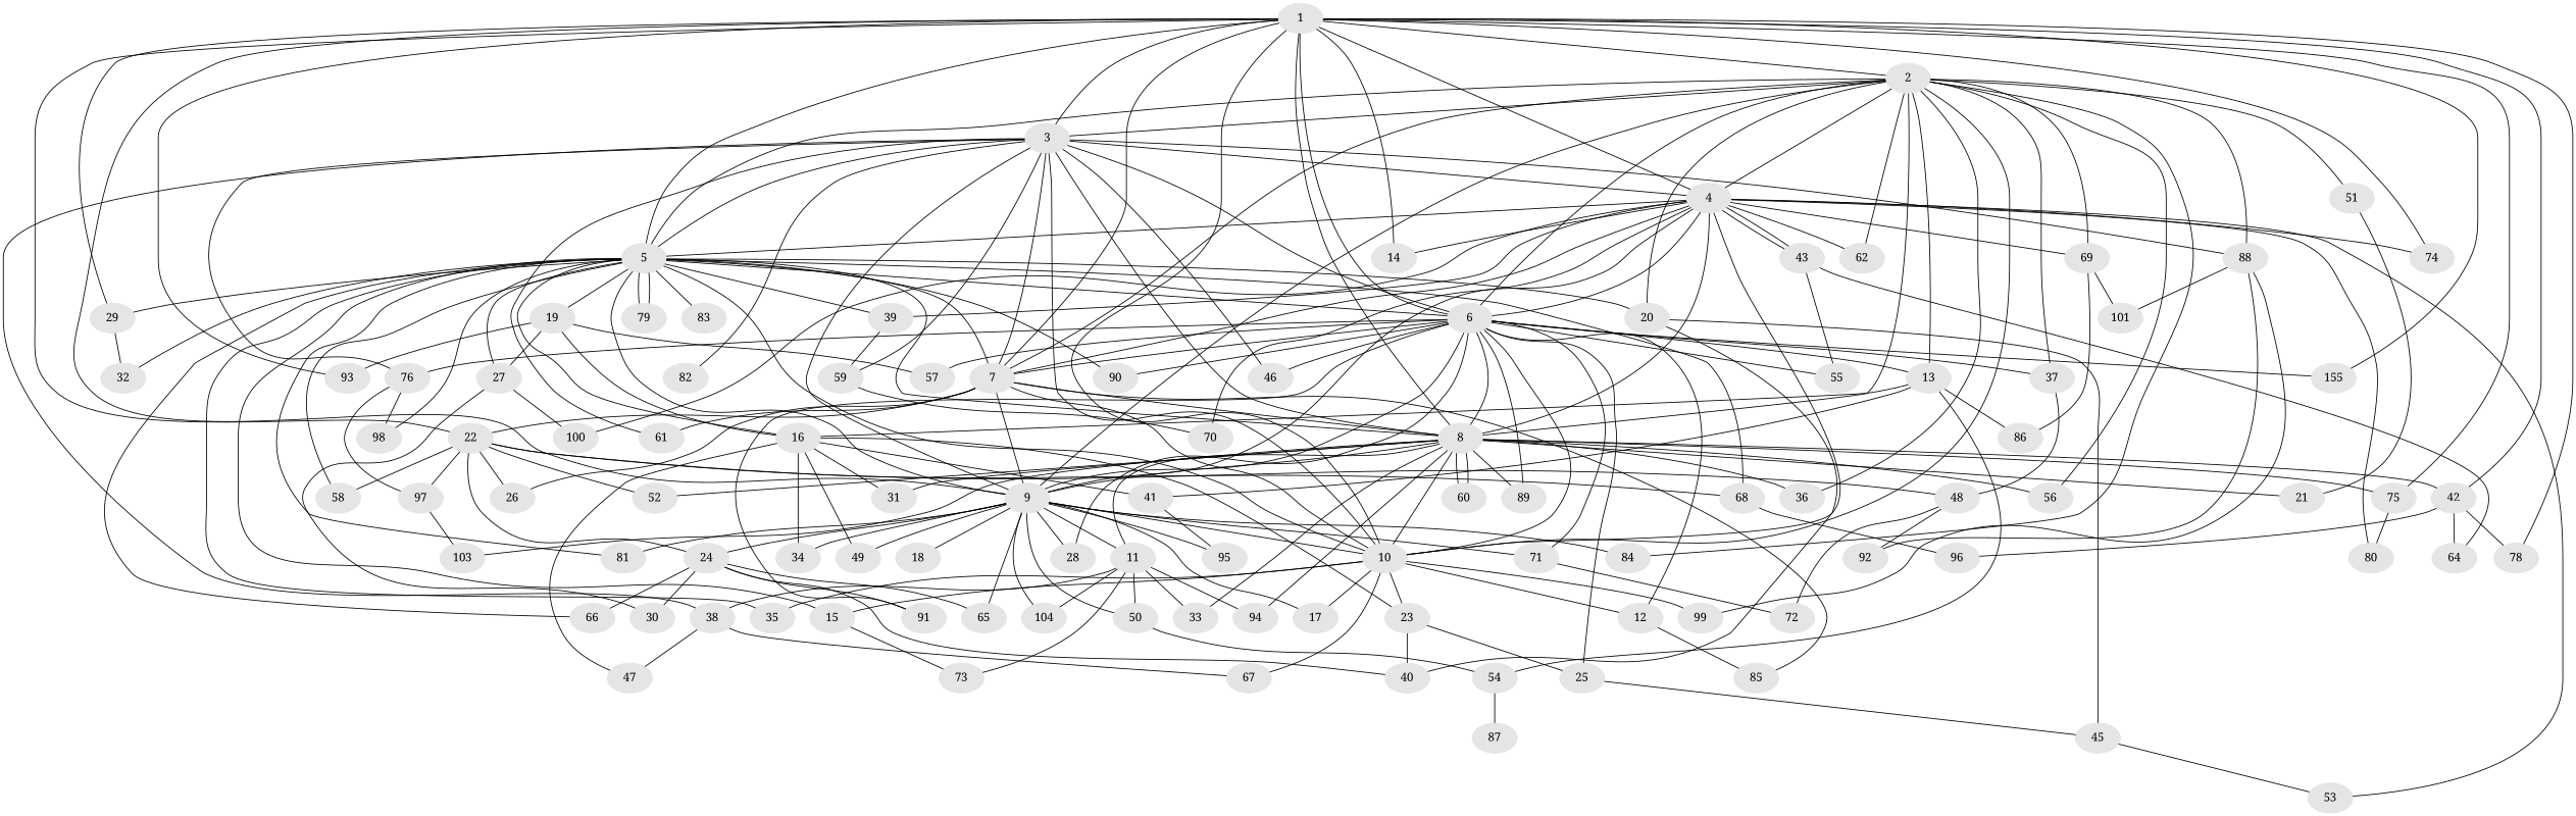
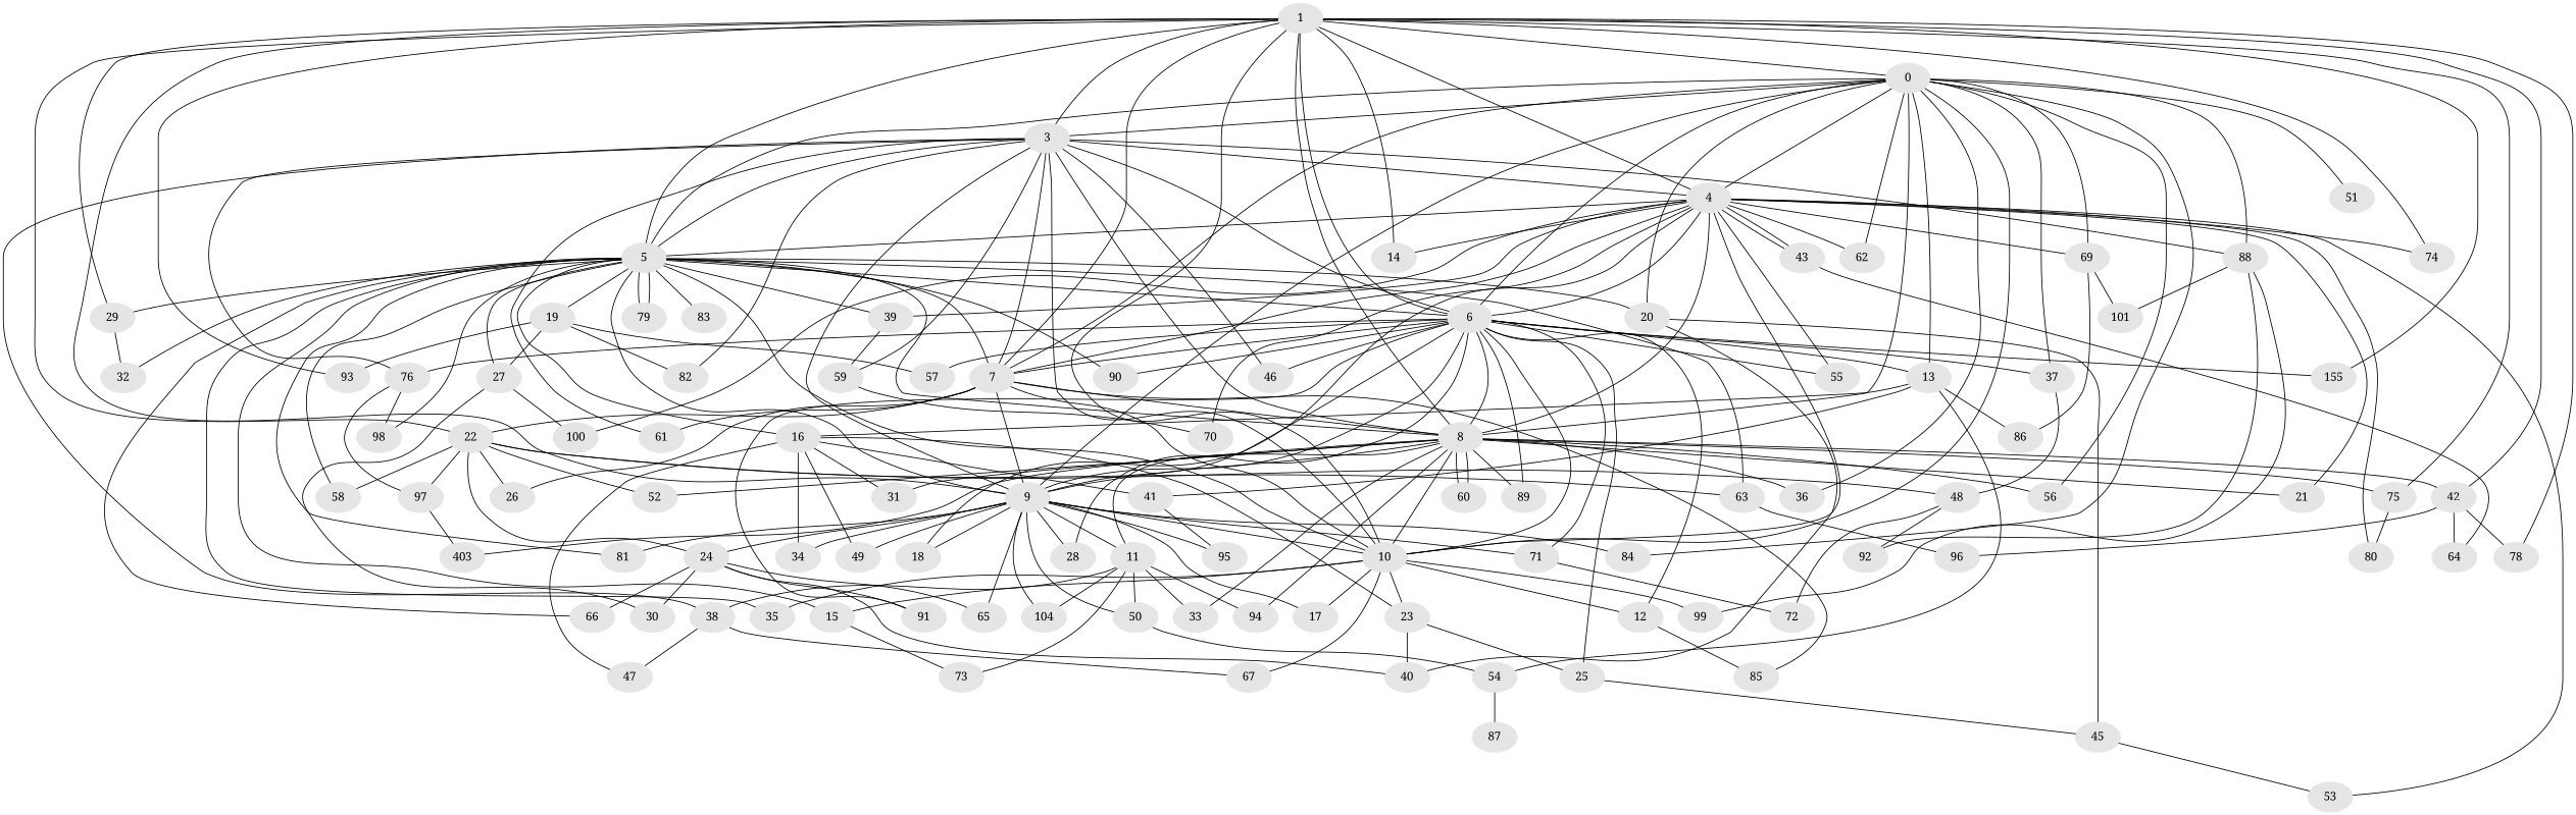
  graph {
    fontname="Noto Serif"
    node [color=gray90 fontname="Noto Serif" style=filled]
    edge [fontname="Noto Serif"]
    1
-   2
+   2 [label=0]
    3
    4
    5
    6
    7
    8
    9
    10
    14
    22
    29
    42
    74
    75
    78
    93
    n19 [label=155]
    13
    20
    36
    37
    51
    56
    62
    69
    84
    88
    38
    46
    59
    61
    76
    82
    21
    39
    43
    53
    55
    70
    80
    100
    19
    15
    16
    27
    32
    35
    58
    66
-   68
+   68 [label=63]
    79
    81
    83
    90
    98
    12
    18
    25
    28
    57
    71
    89
    91
    26
    85
    11
    31
    33
    52
    60
    94
-   103
+   103 [label=403]
    17
    24
    34
    49
    50
    65
    95
    104
    23
    67
    99
    48
    97
    64
    96
    41
    54
    86
    40
    45
    101
    92
    47
    73
    30
    72
    87
    1 -- 2
    1 -- 3
    1 -- 4
    1 -- 5
    1 -- 6
    1 -- 7
    1 -- 8
    1 -- 9
    1 -- 10
    1 -- 14
    1 -- 22
    1 -- 29
    1 -- 42
    1 -- 74
    1 -- 75
    1 -- 78
    1 -- 93
    1 -- n19
    2 -- 3
    2 -- 4
    2 -- 5
    2 -- 6
    2 -- 7
    2 -- 8
    2 -- 9
    2 -- 10
    2 -- 13
    2 -- 20
    2 -- 36
    2 -- 37
    2 -- 51
    2 -- 56
    2 -- 62
    2 -- 69
    2 -- 84
    2 -- 88
    3 -- 4
    3 -- 5
    3 -- 6
    3 -- 7
    3 -- 8
    3 -- 9
    3 -- 10
    3 -- 88
    3 -- 38
    3 -- 46
    3 -- 59
    3 -- 61
    3 -- 76
    3 -- 82
    4 -- 5
    4 -- 6
    4 -- 7
    4 -- 8
    4 -- 9
    4 -- 10
    4 -- 14
    4 -- 74
    4 -- 62
    4 -- 69
-   51 -- 21
+   4 -- 21
    4 -- 39
    4 -- 43
    4 -- 43
    4 -- 53
-   43 -- 55
+   4 -- 55
    4 -- 70
    4 -- 80
    4 -- 100
    5 -- 6
    5 -- 7
    5 -- 8
    5 -- 9
    5 -- 10
    5 -- 29
    5 -- 20
    5 -- 39
    5 -- 19
    5 -- 15
    5 -- 16
    5 -- 27
    5 -- 32
    5 -- 35
    5 -- 58
    5 -- 66
    5 -- 68
    5 -- 79
    5 -- 79
    5 -- 81
    5 -- 83
    5 -- 90
    5 -- 98
    6 -- 7
    6 -- 8
    6 -- 9
    6 -- 10
    6 -- n19
    6 -- 13
    6 -- 37
    6 -- 46
    6 -- 76
    6 -- 55
    6 -- 90
    6 -- 12
+   6 -- 18
    6 -- 25
    6 -- 28
    6 -- 57
    6 -- 71
    6 -- 89
    6 -- 91
    7 -- 8
    7 -- 9
    7 -- 10
    7 -- 22
    7 -- 61
    7 -- 26
    7 -- 85
    8 -- 9
    8 -- 10
    8 -- 42
    8 -- 75
    8 -- 36
    8 -- 56
    8 -- 21
    8 -- 89
    8 -- 11
    8 -- 31
    8 -- 33
    8 -- 52
    8 -- 60
    8 -- 60
    8 -- 94
    8 -- 103
    9 -- 10
    9 -- 84
    9 -- 81
    9 -- 18
    9 -- 28
    9 -- 71
    9 -- 11
    9 -- 17
    9 -- 24
    9 -- 34
    9 -- 49
    9 -- 50
    9 -- 65
    9 -- 95
    9 -- 104
    10 -- 15
    10 -- 35
    10 -- 12
    10 -- 17
    10 -- 23
    10 -- 67
    10 -- 99
    22 -- 58
    22 -- 68
    22 -- 26
    22 -- 52
    22 -- 24
    22 -- 48
    22 -- 97
    29 -- 32
    42 -- 78
    42 -- 64
    42 -- 96
    75 -- 80
    13 -- 16
    13 -- 41
    13 -- 54
    13 -- 86
    20 -- 40
    20 -- 45
    37 -- 48
    69 -- 86
    69 -- 101
    88 -- 99
    88 -- 101
    88 -- 92
    38 -- 67
    38 -- 47
    59 -- 70
    76 -- 98
    76 -- 97
    39 -- 59
    43 -- 64
    19 -- 93
-   19 -- 16
+   19 -- 82
    19 -- 27
    19 -- 57
    15 -- 73
    16 -- 31
    16 -- 34
    16 -- 49
    16 -- 23
    16 -- 41
    16 -- 47
    27 -- 100
    27 -- 30
    68 -- 96
    12 -- 85
    25 -- 45
    71 -- 72
    11 -- 38
    11 -- 33
    11 -- 94
    11 -- 50
    11 -- 104
    11 -- 73
    24 -- 66
    24 -- 91
    24 -- 65
    24 -- 40
    24 -- 30
    50 -- 54
    23 -- 25
    23 -- 40
    48 -- 92
    48 -- 72
    97 -- 103
    41 -- 95
    54 -- 87
    45 -- 53
  }
